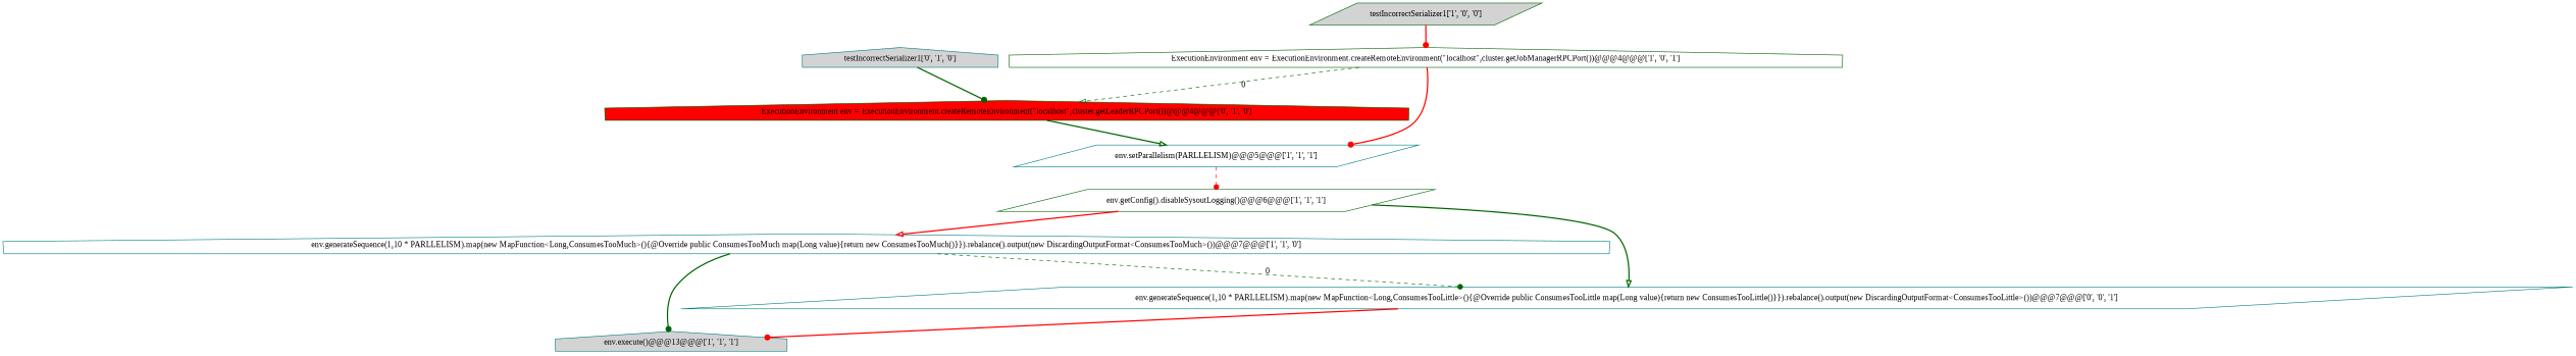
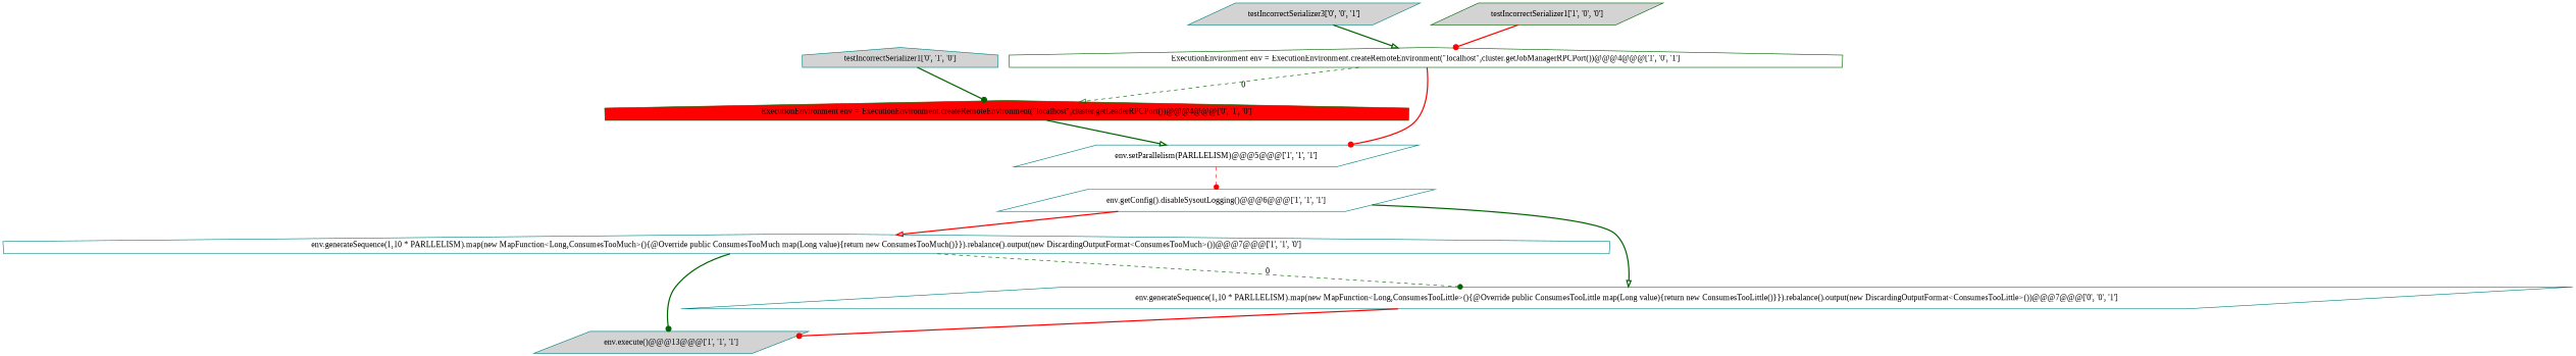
  digraph {
    fontname="Liberation Serif"
    node [color=teal fillcolor=white fontname="Liberation Serif" shape=parallelogram style=filled]
    edge [arrowhead=dot color=darkgreen fontname="Liberation Serif" style=bold]
    n1 [color=darkgreen label="ExecutionEnvironment env = ExecutionEnvironment.createRemoteEnvironment(\"localhost\",cluster.getJobManagerRPCPort())@@@4@@@['1', '0', '1']" shape=house]
    n2 [color=darkgreen fillcolor=red label="ExecutionEnvironment env = ExecutionEnvironment.createRemoteEnvironment(\"localhost\",cluster.getLeaderRPCPort())@@@4@@@['0', '1', '0']" shape=house]
    n3 [label="env.setParallelism(PARLLELISM)@@@5@@@['1', '1', '1']"]
-   n4 [color=darkgreen label="env.getConfig().disableSysoutLogging()@@@6@@@['1', '1', '1']"]
+   n4 [label="env.getConfig().disableSysoutLogging()@@@6@@@['1', '1', '1']"]
    n5 [label="env.generateSequence(1,10 * PARLLELISM).map(new MapFunction<Long,ConsumesTooMuch>(){@Override public ConsumesTooMuch map(Long value){return new ConsumesTooMuch()}}).rebalance().output(new DiscardingOutputFormat<ConsumesTooMuch>())@@@7@@@['1', '1', '0']" shape=house]
    n6 [label="env.generateSequence(1,10 * PARLLELISM).map(new MapFunction<Long,ConsumesTooLittle>(){@Override public ConsumesTooLittle map(Long value){return new ConsumesTooLittle()}}).rebalance().output(new DiscardingOutputFormat<ConsumesTooLittle>())@@@7@@@['0', '0', '1']"]
-   n8 [fillcolor=lightgray label="env.execute()@@@13@@@['1', '1', '1']" shape=house]
+   n7 [fillcolor=lightgray label="testIncorrectSerializer3['0', '0', '1']"]
+   n8 [fillcolor=lightgray label="env.execute()@@@13@@@['1', '1', '1']"]
    n9 [color=darkgreen fillcolor=lightgray label="testIncorrectSerializer1['1', '0', '0']"]
    n10 [fillcolor=lightgray label="testIncorrectSerializer1['0', '1', '0']" shape=house]
    n1 -> n2 [arrowhead=onormal label=0 style=dashed]
    n1 -> n3 [color=red]
    n2 -> n3 [arrowhead=onormal]
    n3 -> n4 [color=red style=dashed]
    n4 -> n5 [arrowhead=onormal color=red]
    n4 -> n6 [arrowhead=onormal]
    n5 -> n6 [label=0 style=dashed]
    n5 -> n8
    n6 -> n8 [color=red]
+   n7 -> n1 [arrowhead=onormal]
    n9 -> n1 [color=red]
    n10 -> n2
  }
